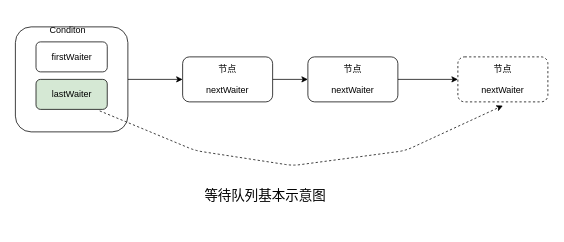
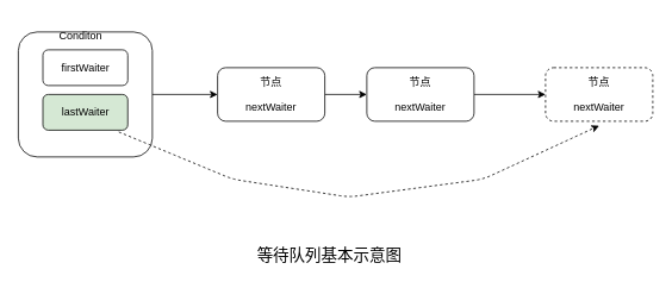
  <mxCell id="0" />
  <mxCell id="1" parent="0" />
  <mxCell id="2" value="" style="edgeStyle=orthogonalEdgeStyle;rounded=0;orthogonalLoop=1;jettySize=auto;html=1;" edge="1" parent="1" source="3" target="7"><mxGeometry relative="1" as="geometry" /></mxCell>
  <mxCell id="3" value="" style="rounded=1;whiteSpace=wrap;html=1;" vertex="1" parent="1"><mxGeometry x="20" y="35" width="150" height="140" as="geometry" /></mxCell>
  <mxCell id="4" value="firstWaiter" style="rounded=1;whiteSpace=wrap;html=1;" vertex="1" parent="1"><mxGeometry x="47.5" y="55" width="95" height="40" as="geometry" /></mxCell>
  <mxCell id="5" value="lastWaiter" style="rounded=1;whiteSpace=wrap;html=1;fillColor=#d5e8d4;" vertex="1" parent="1"><mxGeometry x="47.5" y="105" width="95" height="40" as="geometry" /></mxCell>
  <mxCell id="6" value="" style="edgeStyle=orthogonalEdgeStyle;rounded=0;orthogonalLoop=1;jettySize=auto;html=1;" edge="1" parent="1" source="7" target="9"><mxGeometry relative="1" as="geometry" /></mxCell>
  <mxCell id="7" value="节点&lt;br&gt;&lt;br&gt;nextWaiter" style="rounded=1;whiteSpace=wrap;html=1;" vertex="1" parent="1"><mxGeometry x="243" y="75" width="120" height="60" as="geometry" /></mxCell>
  <mxCell id="8" value="" style="edgeStyle=orthogonalEdgeStyle;rounded=0;orthogonalLoop=1;jettySize=auto;html=1;" edge="1" parent="1" source="9" target="10"><mxGeometry relative="1" as="geometry" /></mxCell>
  <mxCell id="9" value="节点&lt;br&gt;&lt;br&gt;nextWaiter" style="rounded=1;whiteSpace=wrap;html=1;" vertex="1" parent="1"><mxGeometry x="410" y="75" width="120" height="60" as="geometry" /></mxCell>
  <mxCell id="10" value="节点&lt;br&gt;&lt;br&gt;nextWaiter" style="rounded=1;whiteSpace=wrap;html=1;dashed=1;" vertex="1" parent="1"><mxGeometry x="610" y="75" width="120" height="60" as="geometry" /></mxCell>
  <mxCell id="11" value="Conditon" style="text;html=1;strokeColor=none;fillColor=none;align=center;verticalAlign=middle;whiteSpace=wrap;rounded=0;dashed=1;direction=south;" vertex="1" parent="1"><mxGeometry x="80" y="20" width="20" height="40" as="geometry" /></mxCell>
  <mxCell id="12" value="" style="endArrow=classic;html=1;exitX=0.894;exitY=1.05;exitDx=0;exitDy=0;exitPerimeter=0;dashed=1;" edge="1" parent="1" source="5"><mxGeometry width="50" height="50" relative="1" as="geometry"><mxPoint x="110" y="220" as="sourcePoint" /><mxPoint x="670" y="140" as="targetPoint" /><Array as="points"><mxPoint x="260" y="200" /><mxPoint x="390" y="220" /><mxPoint x="540" y="200" /></Array></mxGeometry></mxCell>
- <mxCell id="13" value="&lt;font style=&quot;font-size: 18px&quot;&gt;等待队列基本示意图&lt;/font&gt;" style="text;html=1;strokeColor=none;fillColor=none;align=center;verticalAlign=middle;whiteSpace=wrap;rounded=0;dashed=1;" vertex="1" parent="1"><mxGeometry x="245" y="245" width="217" height="30" as="geometry" /></mxCell>
+ <mxCell id="13" value="&lt;font style=&quot;font-size: 18px&quot;&gt;等待队列基本示意图&lt;/font&gt;" style="text;html=1;strokeColor=none;fillColor=none;align=center;verticalAlign=middle;whiteSpace=wrap;rounded=0;dashed=1;" vertex="1" parent="1"><mxGeometry x="260" y="270" width="217" height="30" as="geometry" /></mxCell>
